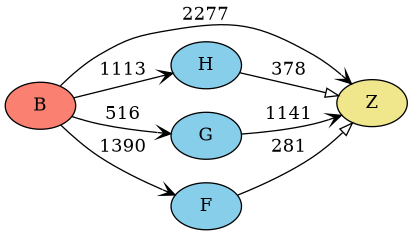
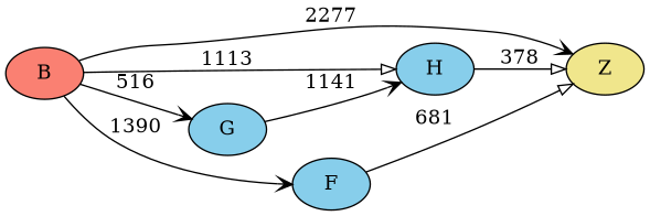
  digraph {
    rankdir=LR
    node [fillcolor=skyblue style=filled]
    edge [arrowhead=vee]
    Z [fillcolor=khaki]
    B [fillcolor=salmon]
    H
    G
    F
    B -> Z [label=2277]
-   B -> H [label=1113]
+   B -> H [arrowhead=onormal label=1113]
    B -> G [label=516]
    B -> F [label=1390]
    H -> Z [arrowhead=onormal label=378]
-   G -> Z [label=1141]
-   F -> Z [arrowhead=onormal label=281]
+   G -> H [label=1141]
+   F -> Z [arrowhead=onormal label=681]
  }
